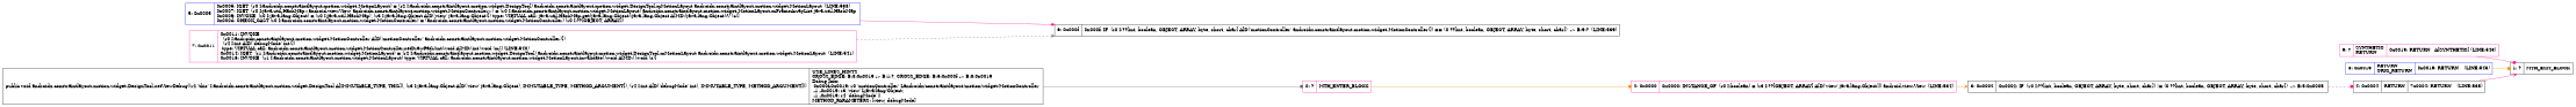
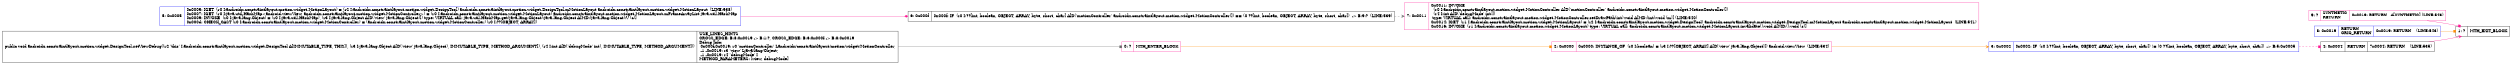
  digraph {
    rankdir=LR
    node [color=black shape=record]
    edge [arrowhead=box color=deeppink]
    n1 [color=deeppink label="{0\:\ ?|MTH_ENTER_BLOCK\l}"]
    n2 [color=deeppink label="{2\:\ 0x0000|0x0000: INSTANCE_OF  (r0 I:boolean) = (r3 I:??[OBJECT, ARRAY] A[D('view' java.lang.Object)]) android.view.View  (LINE:534)\l}"]
-   n3 [label="{3\:\ 0x0002|0x0002: IF  (r0 I:??[int, boolean, OBJECT, ARRAY, byte, short, char]) != (0 ??[int, boolean, OBJECT, ARRAY, byte, short, char])  \-\> B:5:0x0005 \l}"]
+   n3 [color=blue label="{3\:\ 0x0002|0x0002: IF  (r0 I:??[int, boolean, OBJECT, ARRAY, byte, short, char]) != (0 ??[int, boolean, OBJECT, ARRAY, byte, short, char])  \-\> B:5:0x0005 \l}"]
    n4 [label="{4\:\ 0x0004|RETURN\l|7x0004: RETURN    (LINE:535)\l}"]
    n5 [label="{1\:\ ?|MTH_EXIT_BLOCK\l}"]
    n6 [color=blue label="{5\:\ 0x0005|0x0005: IGET  (r0 I:androidx.constraintlayout.motion.widget.MotionLayout) = (r2 I:androidx.constraintlayout.motion.widget.DesignTool) androidx.constraintlayout.motion.widget.DesignTool.mMotionLayout androidx.constraintlayout.motion.widget.MotionLayout  (LINE:538)\l0x0007: IGET  (r0 I:java.util.HashMap\<android.view.View, androidx.constraintlayout.motion.widget.MotionController\>) = (r0 I:androidx.constraintlayout.motion.widget.MotionLayout) androidx.constraintlayout.motion.widget.MotionLayout.mFrameArrayList java.util.HashMap \l0x0009: INVOKE  (r0 I:java.lang.Object) = (r0 I:java.util.HashMap), (r3 I:java.lang.Object A[D('view' java.lang.Object)]) type: VIRTUAL call: java.util.HashMap.get(java.lang.Object):java.lang.Object A[MD:(java.lang.Object):V (c)]\l0x000d: CHECK_CAST (r0 I:androidx.constraintlayout.motion.widget.MotionController) = (androidx.constraintlayout.motion.widget.MotionController) (r0 I:??[OBJECT, ARRAY]) \l}"]
    n7 [label="{6\:\ 0x000f|0x000f: IF  (r0 I:??[int, boolean, OBJECT, ARRAY, byte, short, char] A[D('motionController' androidx.constraintlayout.motion.widget.MotionController)]) == (0 ??[int, boolean, OBJECT, ARRAY, byte, short, char])  \-\> B:9:?  (LINE:539)\l}"]
    n8 [color=deeppink label="{7\:\ 0x0011|0x0011: INVOKE  \l  (r0 I:androidx.constraintlayout.motion.widget.MotionController A[D('motionController' androidx.constraintlayout.motion.widget.MotionController)])\l  (r4 I:int A[D('debugMode' int)])\l type: VIRTUAL call: androidx.constraintlayout.motion.widget.MotionController.setDrawPath(int):void A[MD:(int):void (m)] (LINE:540)\l0x0014: IGET  (r1 I:androidx.constraintlayout.motion.widget.MotionLayout) = (r2 I:androidx.constraintlayout.motion.widget.DesignTool) androidx.constraintlayout.motion.widget.DesignTool.mMotionLayout androidx.constraintlayout.motion.widget.MotionLayout  (LINE:541)\l0x0016: INVOKE  (r1 I:androidx.constraintlayout.motion.widget.MotionLayout) type: VIRTUAL call: androidx.constraintlayout.motion.widget.MotionLayout.invalidate():void A[MD:():void (s)]\l}"]
    n9 [color=deeppink label="{9\:\ ?|SYNTHETIC\lRETURN\l|0x0019: RETURN   A[SYNTHETIC] (LINE:543)\l}"]
    n10 [color=blue label="{8\:\ 0x0019|RETURN\lORIG_RETURN\l|0x0019: RETURN    (LINE:543)\l}"]
    n11 [label="{public void androidx.constraintlayout.motion.widget.DesignTool.setViewDebug((r2 'this' I:androidx.constraintlayout.motion.widget.DesignTool A[IMMUTABLE_TYPE, THIS]), (r3 I:java.lang.Object A[D('view' java.lang.Object), IMMUTABLE_TYPE, METHOD_ARGUMENT]), (r4 I:int A[D('debugMode' int), IMMUTABLE_TYPE, METHOD_ARGUMENT]))  | USE_LINES_HINTS\lCROSS_EDGE: B:8:0x0019 \-\> B:1:?, CROSS_EDGE: B:6:0x000f \-\> B:8:0x0019\lDebug Info:\l  0x000f\-0x0019: r0 'motionController' Landroidx\/constraintlayout\/motion\/widget\/MotionController;\l  \-1 \-0x0019: r3 'view' Ljava\/lang\/Object;\l  \-1 \-0x0019: r4 'debugMode' I\lMETHOD_PARAMETERS: [view, debugMode]\l}"]
    n1 -> n2 [color=darkorange]
    n2 -> n3 [arrowhead=vee color=darkorange]
    n3 -> n4 [style=dashed]
    n4 -> n5 [arrowhead=vee]
    n6 -> n7 [arrowhead=diamond]
-   n8 -> n7 [arrowhead=vee color=gray40 style=dashed]
+   n7 -> n8 [arrowhead=vee color=gray40 style=dashed]
    n9 -> n5
    n10 -> n5 [color=darkorange]
    n11 -> n1 [color=gray40]
  }
